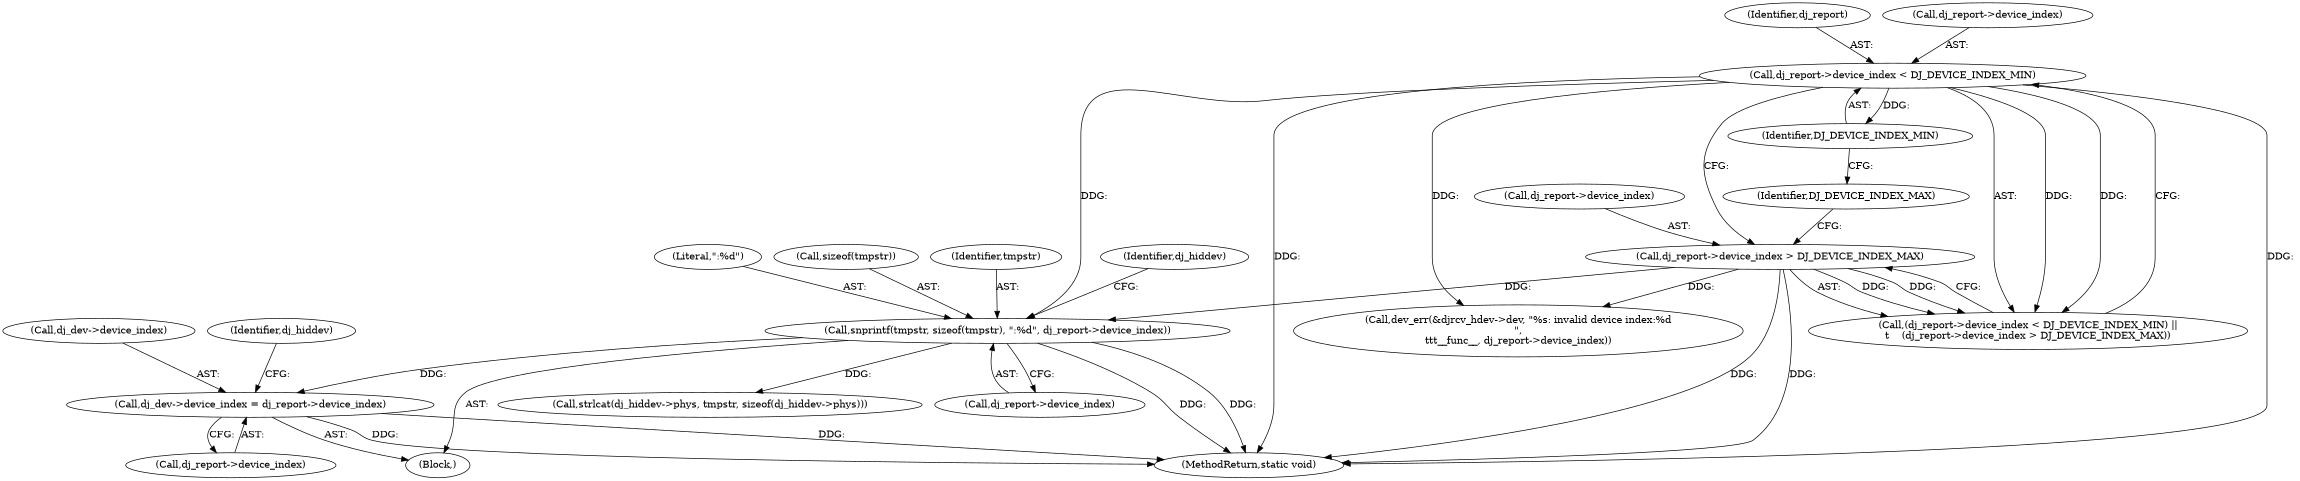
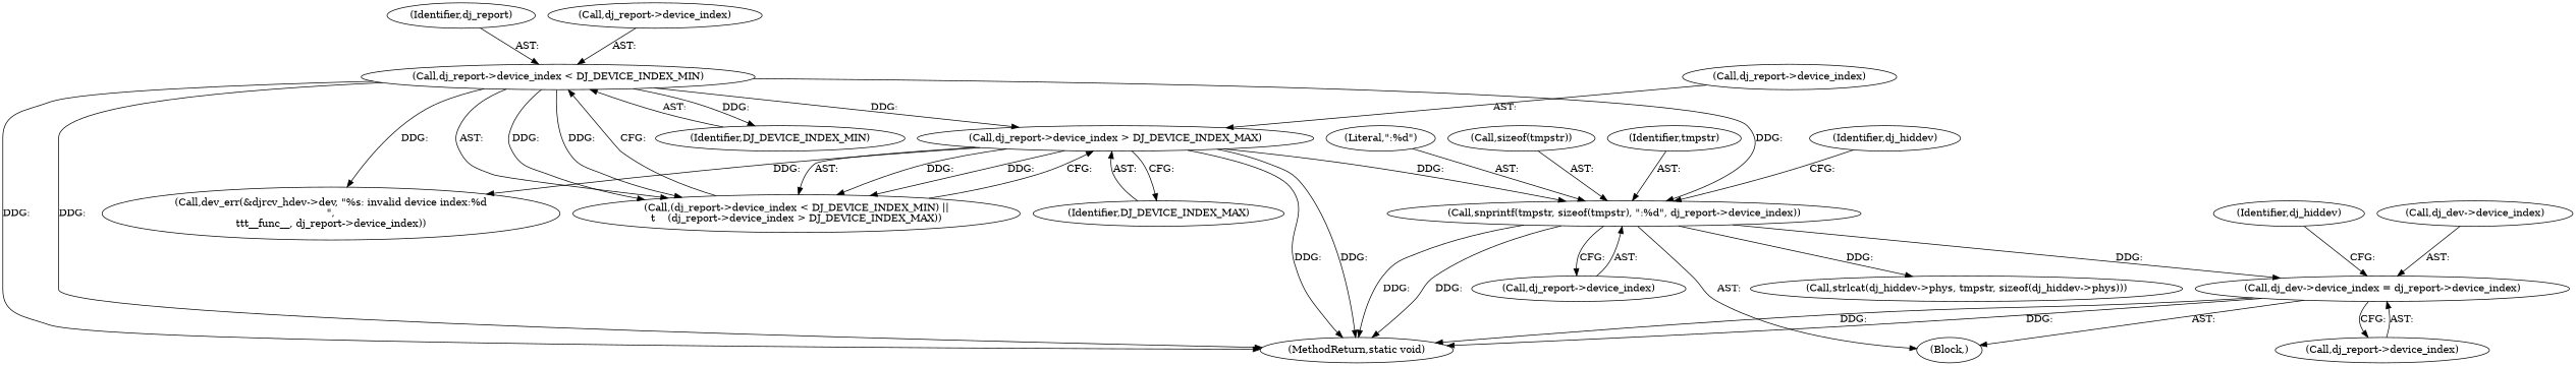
  digraph {
    n1 [label="(Call,dj_dev->device_index = dj_report->device_index)"]
    n2 [label="(Call,dj_report->device_index)"]
    n3 [label="(Block,)"]
    n4 [label="(MethodReturn,static void)"]
    n5 [label="(Call,snprintf(tmpstr, sizeof(tmpstr), \":%d\", dj_report->device_index))"]
    n6 [label="(Call,strlcat(dj_hiddev->phys, tmpstr, sizeof(dj_hiddev->phys)))"]
    n7 [label="(Call,dj_report->device_index)"]
    n8 [label="(Call,dj_report->device_index < DJ_DEVICE_INDEX_MIN)"]
    n9 [label="(Call,dj_report->device_index > DJ_DEVICE_INDEX_MAX)"]
    n10 [label="(Call,dev_err(&djrcv_hdev->dev, \"%s: invalid device index:%d\n\",\n\t\t\t__func__, dj_report->device_index))"]
    n11 [label="(Call,(dj_report->device_index < DJ_DEVICE_INDEX_MIN) ||\n\t    (dj_report->device_index > DJ_DEVICE_INDEX_MAX))"]
    n12 [label="(Identifier,DJ_DEVICE_INDEX_MIN)"]
    n13 [label="(Identifier,DJ_DEVICE_INDEX_MAX)"]
    n14 [label="(Call,dj_report->device_index)"]
    n15 [label="(Identifier,dj_hiddev)"]
    n16 [label="(Identifier,dj_hiddev)"]
    n17 [label="(Identifier,dj_report)"]
    n18 [label="(Literal,\":%d\")"]
    n19 [label="(Call,sizeof(tmpstr))"]
    n20 [label="(Call,dj_dev->device_index)"]
    n21 [label="(Identifier,tmpstr)"]
    n22 [label="(Call,dj_report->device_index)"]
    n1 -> n2 [label="CFG: "]
    n1 -> n3 [label="AST: "]
    n1 -> n4 [label="DDG: "]
    n1 -> n4 [label="DDG: "]
    n2 -> n1 [label="AST: "]
    n5 -> n1 [label="DDG: "]
    n5 -> n3 [label="AST: "]
    n5 -> n4 [label="DDG: "]
    n5 -> n4 [label="DDG: "]
    n5 -> n6 [label="DDG: "]
    n5 -> n7 [label="CFG: "]
    n7 -> n5 [label="AST: "]
    n8 -> n4 [label="DDG: "]
    n8 -> n4 [label="DDG: "]
    n8 -> n5 [label="DDG: "]
-   n8 -> n9 [label="CFG: "]
+   n8 -> n9 [label="DDG: "]
    n8 -> n10 [label="DDG: "]
    n8 -> n11 [label="AST: "]
    n8 -> n11 [label="DDG: "]
    n8 -> n11 [label="DDG: "]
    n8 -> n12 [label="DDG: "]
    n9 -> n4 [label="DDG: "]
    n9 -> n4 [label="DDG: "]
    n9 -> n5 [label="DDG: "]
    n9 -> n10 [label="DDG: "]
    n9 -> n11 [label="AST: "]
    n9 -> n11 [label="DDG: "]
    n9 -> n11 [label="DDG: "]
-   n12 -> n13 [label="CFG: "]
+   n9 -> n13 [label="CFG: "]
    n11 -> n8 [label="CFG: "]
    n11 -> n9 [label="CFG: "]
    n12 -> n8 [label="AST: "]
-   n13 -> n9 [label="CFG: "]
+   n13 -> n9 [label="AST: "]
    n14 -> n9 [label="AST: "]
    n15 -> n5 [label="CFG: "]
    n16 -> n1 [label="CFG: "]
    n17 -> n8 [label="AST: "]
    n18 -> n5 [label="AST: "]
    n19 -> n5 [label="AST: "]
    n20 -> n1 [label="AST: "]
    n21 -> n5 [label="AST: "]
    n22 -> n8 [label="AST: "]
  }
